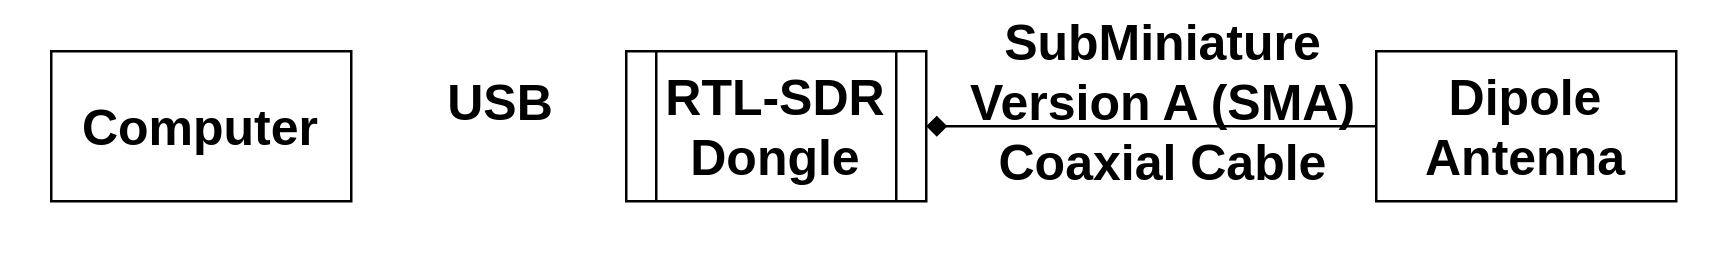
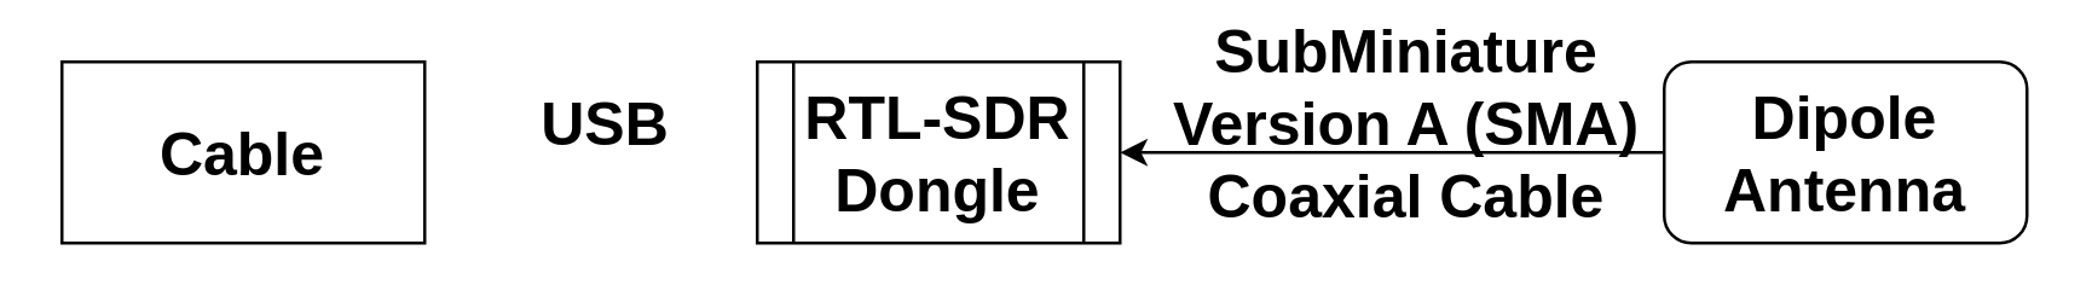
  <mxCell id="0" />
  <mxCell id="1" parent="0" />
  <mxCell id="2" value="&lt;div&gt;&lt;b&gt;&lt;font style=&quot;font-size: 20px&quot;&gt;RTL-SDR&lt;/font&gt;&lt;/b&gt;&lt;/div&gt;&lt;div&gt;&lt;b&gt;&lt;font style=&quot;font-size: 20px&quot;&gt;Dongle&lt;br&gt;&lt;/font&gt;&lt;/b&gt;&lt;/div&gt;" style="shape=process;whiteSpace=wrap;html=1;backgroundOutline=1;" vertex="1" parent="1"><mxGeometry x="250" y="20" width="120" height="60" as="geometry" /></mxCell>
- <mxCell id="3" value="&lt;b&gt;&lt;font style=&quot;font-size: 20px&quot;&gt;Computer&lt;/font&gt;&lt;/b&gt;" style="rounded=0;whiteSpace=wrap;html=1;" vertex="1" parent="1"><mxGeometry x="20" y="20" width="120" height="60" as="geometry" /></mxCell>
- <mxCell id="4" value="&lt;b&gt;&lt;font style=&quot;font-size: 20px&quot;&gt;Dipole Antenna&lt;/font&gt;&lt;/b&gt;" style="rounded=0;whiteSpace=wrap;html=1;" vertex="1" parent="1"><mxGeometry x="550" y="20" width="120" height="60" as="geometry" /></mxCell>
- <mxCell id="5" value="" style="endArrow=diamond;html=1;exitX=0;exitY=0.5;exitDx=0;exitDy=0;entryX=1;entryY=0.5;entryDx=0;entryDy=0;" edge="1" parent="1" source="4" target="2"><mxGeometry width="50" height="50" relative="1" as="geometry"><mxPoint x="200" y="190" as="sourcePoint" /><mxPoint x="250" y="140" as="targetPoint" /></mxGeometry></mxCell>
+ <mxCell id="3" value="&lt;b&gt;&lt;font style=&quot;font-size: 20px&quot;&gt;Cable&lt;/font&gt;&lt;/b&gt;" style="rounded=0;whiteSpace=wrap;html=1;" vertex="1" parent="1"><mxGeometry x="20" y="20" width="120" height="60" as="geometry" /></mxCell>
+ <mxCell id="4" value="&lt;b&gt;&lt;font style=&quot;font-size: 20px&quot;&gt;Dipole Antenna&lt;/font&gt;&lt;/b&gt;" style="whiteSpace=wrap;html=1;rounded=1;" vertex="1" parent="1"><mxGeometry x="550" y="20" width="120" height="60" as="geometry" /></mxCell>
+ <mxCell id="5" value="" style="endArrow=classic;html=1;exitX=0;exitY=0.5;exitDx=0;exitDy=0;entryX=1;entryY=0.5;entryDx=0;entryDy=0;" edge="1" parent="1" source="4" target="2"><mxGeometry width="50" height="50" relative="1" as="geometry"><mxPoint x="200" y="190" as="sourcePoint" /><mxPoint x="250" y="140" as="targetPoint" /></mxGeometry></mxCell>
  <mxCell id="6" value="&lt;font style=&quot;font-size: 20px&quot;&gt;USB&lt;/font&gt;" style="text;html=1;strokeColor=none;fillColor=none;align=center;verticalAlign=middle;whiteSpace=wrap;rounded=0;fontStyle=1" vertex="1" parent="1"><mxGeometry x="180" y="30" width="40" height="20" as="geometry" /></mxCell>
  <mxCell id="7" value="&lt;b&gt;&lt;font style=&quot;font-size: 20px&quot;&gt;SubMiniature Version A (SMA) Coaxial Cable&lt;/font&gt;&lt;/b&gt;" style="text;html=1;strokeColor=none;fillColor=none;align=center;verticalAlign=middle;whiteSpace=wrap;rounded=0;" vertex="1" parent="1"><mxGeometry x="380" y="30" width="170" height="20" as="geometry" /></mxCell>
